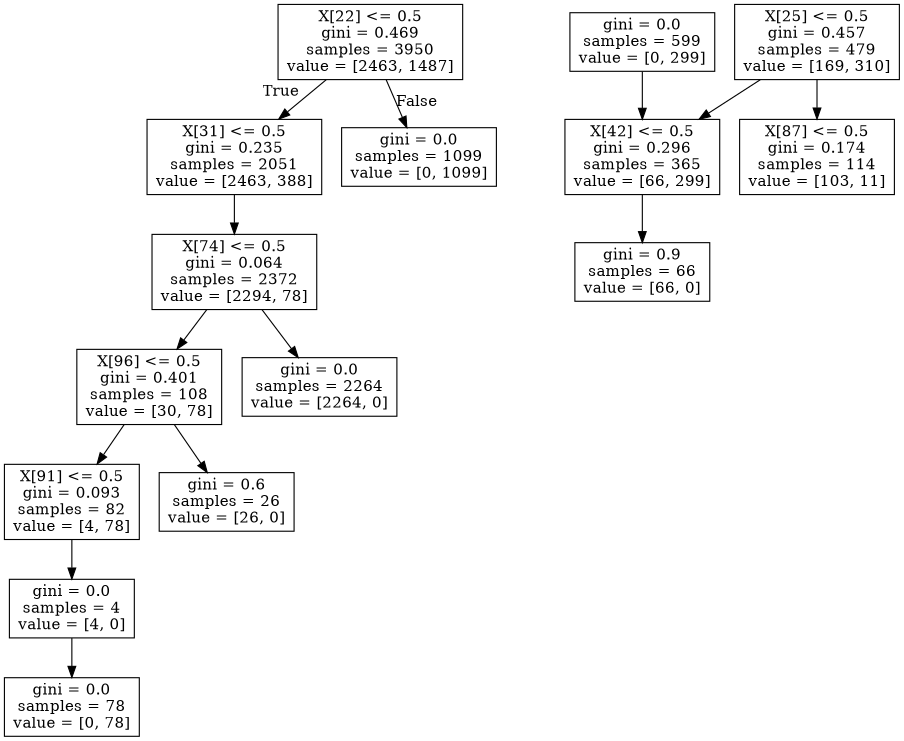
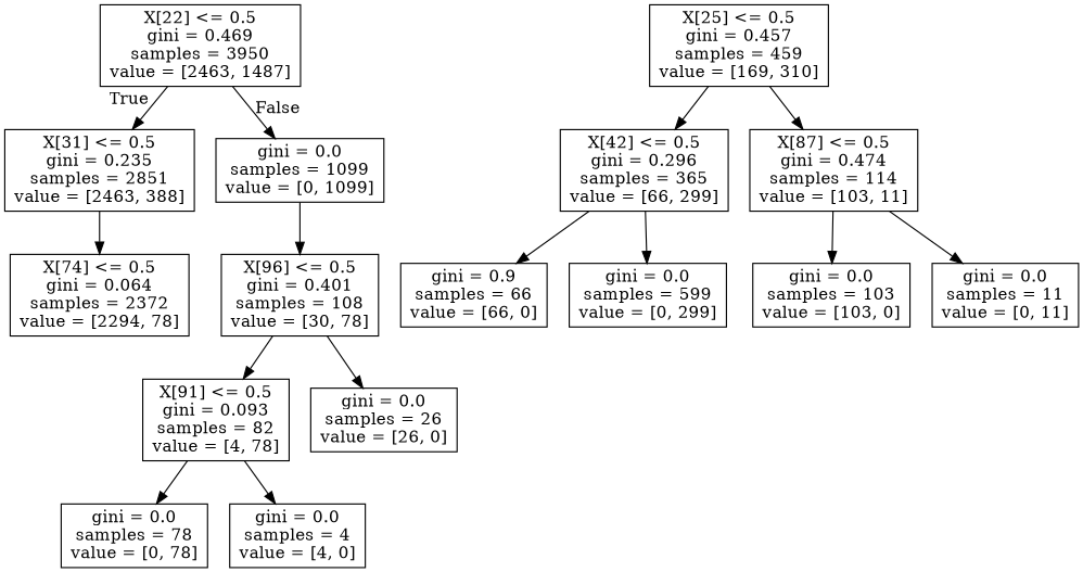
  digraph {
    node [shape=box]
    n1 [label="X[22] <= 0.5\ngini = 0.469\nsamples = 3950\nvalue = [2463, 1487]"]
-   n2 [label="X[31] <= 0.5\ngini = 0.235\nsamples = 2051\nvalue = [2463, 388]"]
+   n2 [label="X[31] <= 0.5\ngini = 0.235\nsamples = 2851\nvalue = [2463, 388]"]
    n3 [label="gini = 0.0\nsamples = 1099\nvalue = [0, 1099]"]
    n4 [label="X[74] <= 0.5\ngini = 0.064\nsamples = 2372\nvalue = [2294, 78]"]
-   n5 [label="X[25] <= 0.5\ngini = 0.457\nsamples = 479\nvalue = [169, 310]"]
+   n5 [label="X[25] <= 0.5\ngini = 0.457\nsamples = 459\nvalue = [169, 310]"]
    n6 [label="X[42] <= 0.5\ngini = 0.296\nsamples = 365\nvalue = [66, 299]"]
-   n7 [label="X[87] <= 0.5\ngini = 0.174\nsamples = 114\nvalue = [103, 11]"]
+   n7 [label="X[87] <= 0.5\ngini = 0.474\nsamples = 114\nvalue = [103, 11]"]
    n8 [label="X[96] <= 0.5\ngini = 0.401\nsamples = 108\nvalue = [30, 78]"]
-   n9 [label="gini = 0.0\nsamples = 2264\nvalue = [2264, 0]"]
    n10 [label="gini = 0.9\nsamples = 66\nvalue = [66, 0]"]
    n11 [label="gini = 0.0\nsamples = 599\nvalue = [0, 299]"]
+   n12 [label="gini = 0.0\nsamples = 103\nvalue = [103, 0]"]
+   n13 [label="gini = 0.0\nsamples = 11\nvalue = [0, 11]"]
    n14 [label="X[91] <= 0.5\ngini = 0.093\nsamples = 82\nvalue = [4, 78]"]
-   n15 [label="gini = 0.6\nsamples = 26\nvalue = [26, 0]"]
+   n15 [label="gini = 0.0\nsamples = 26\nvalue = [26, 0]"]
    n16 [label="gini = 0.0\nsamples = 78\nvalue = [0, 78]"]
    n17 [label="gini = 0.0\nsamples = 4\nvalue = [4, 0]"]
    n1 -> n2 [headlabel=True labelangle=45 labeldistance=2.5]
    n1 -> n3 [headlabel=False labelangle=-45 labeldistance=2.5]
    n2 -> n4
-   n4 -> n8
-   n4 -> n9
+   n3 -> n8
    n5 -> n6
    n5 -> n7
    n6 -> n10
-   n11 -> n6
+   n6 -> n11
+   n7 -> n12
+   n7 -> n13
    n8 -> n14
    n8 -> n15
-   n17 -> n16
+   n14 -> n16
    n14 -> n17
  }
